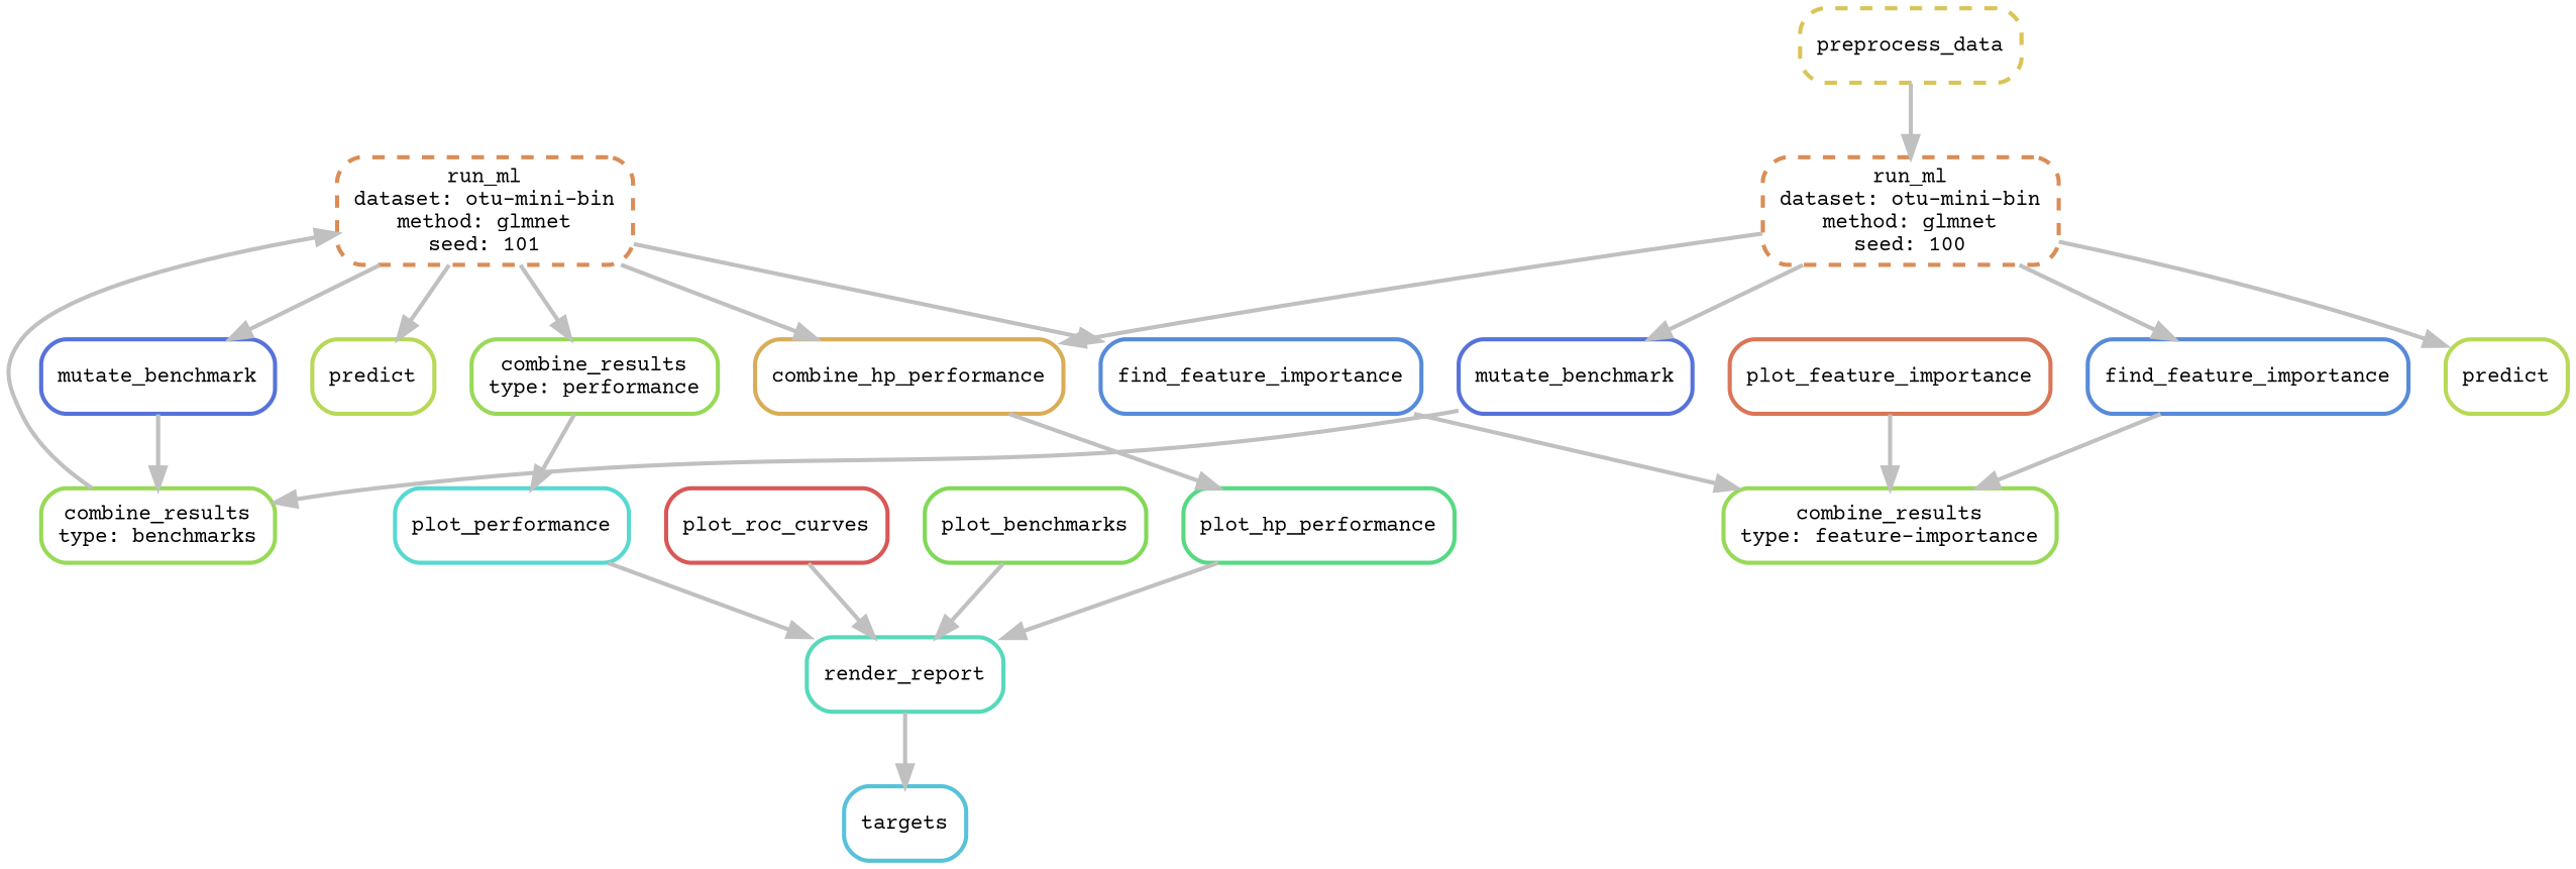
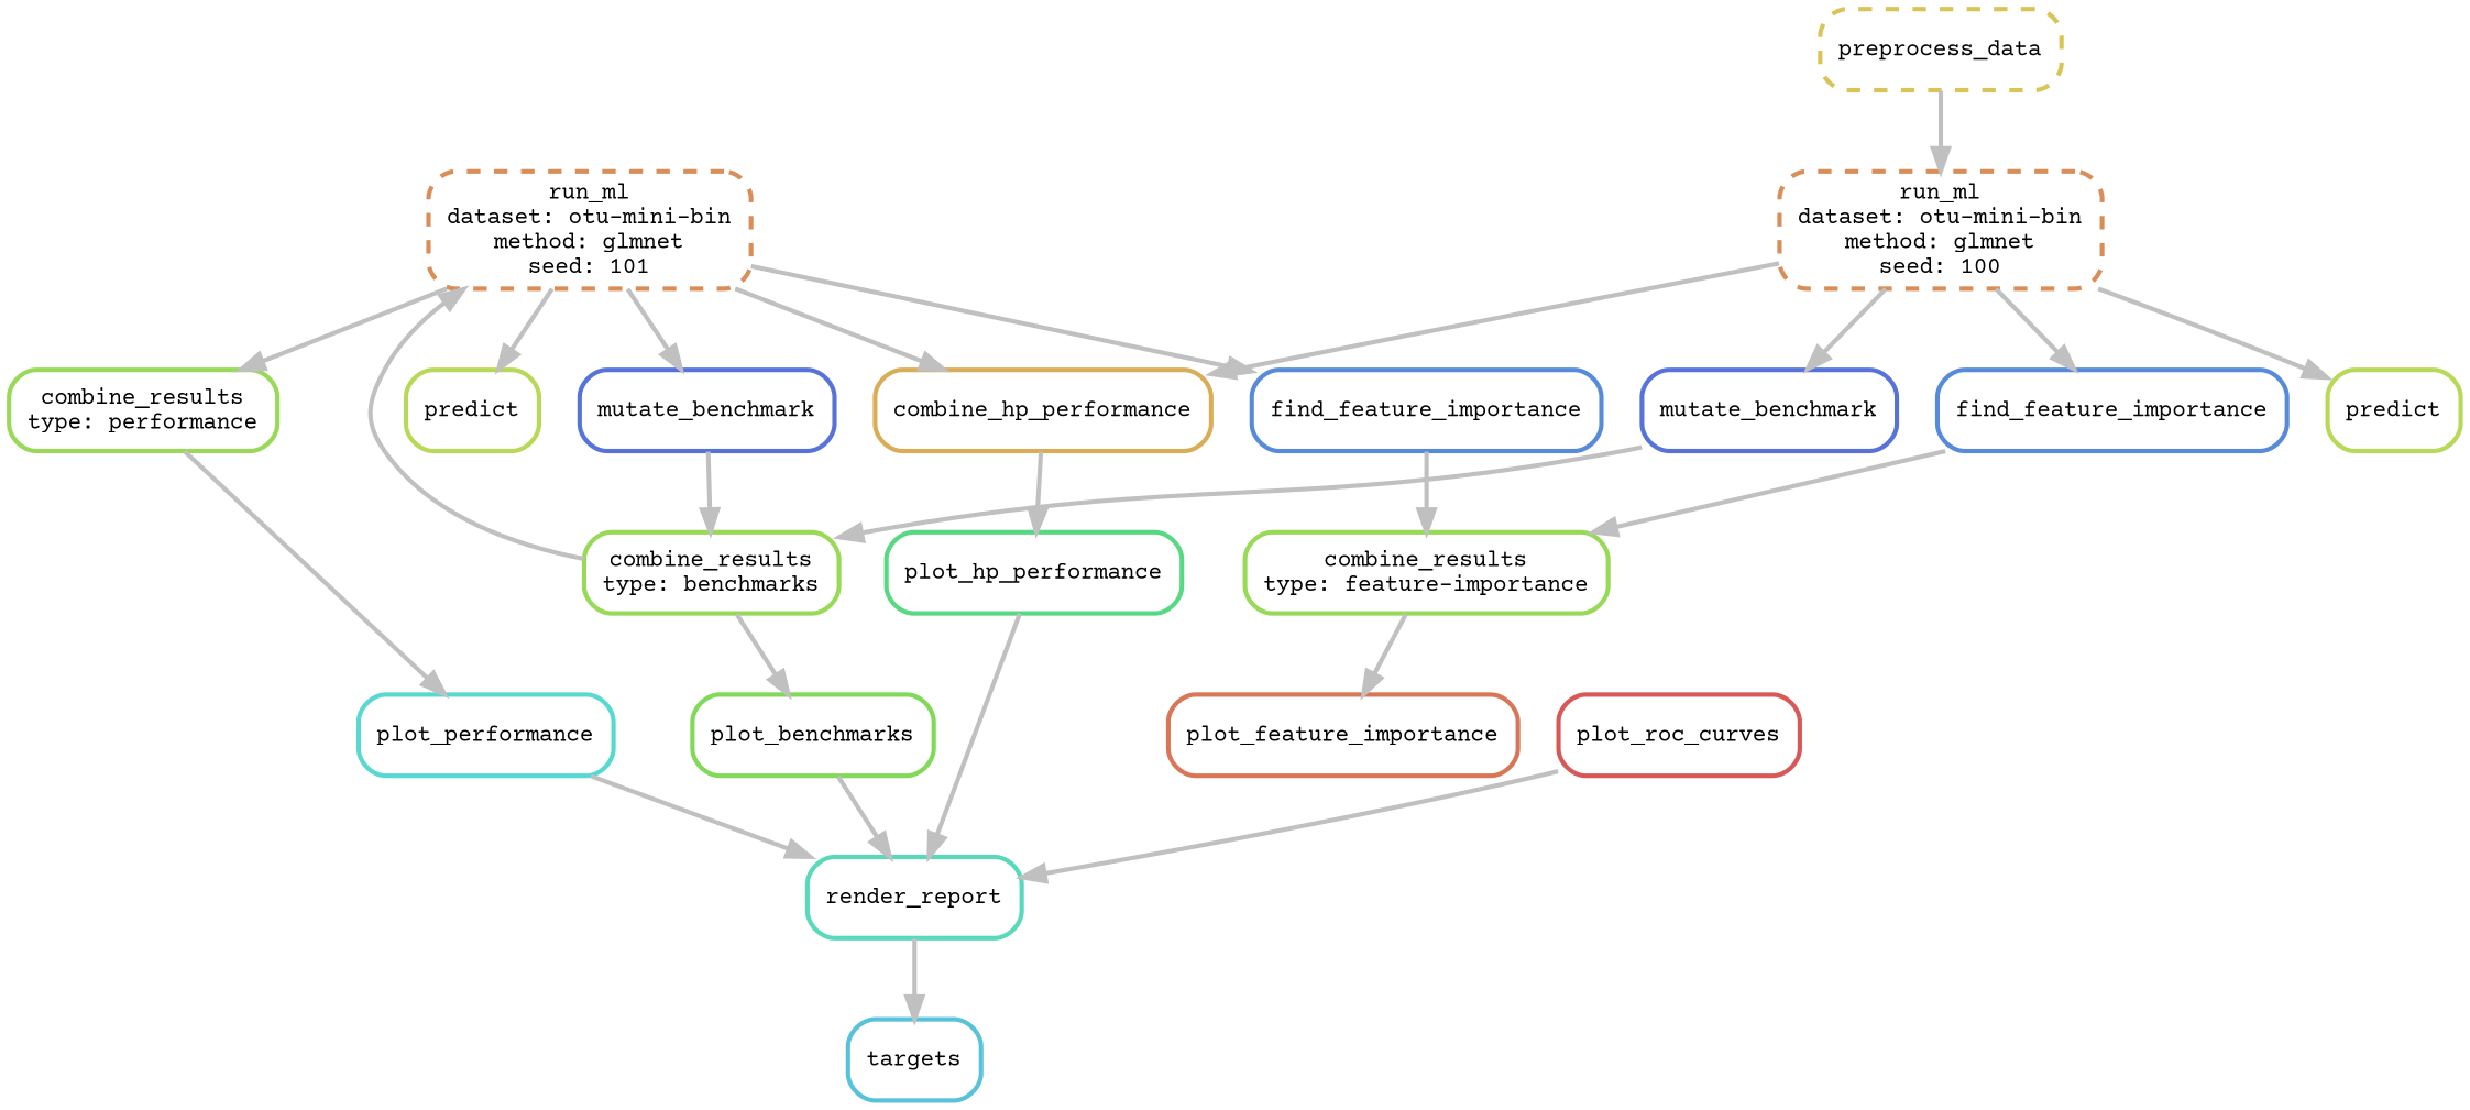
  digraph {
    bgcolor=white
    fontname="Courier Prime"
    node [color="0.25 0.6 0.85" fontname="Courier Prime" fontsize=10 penwidth=2 shape=box style=rounded]
    edge [color=grey fontname="Courier Prime" penwidth=2]
    n1 [color="0.53 0.6 0.85" label=targets]
    n2 [color="0.46 0.6 0.85" label=render_report]
    n3 [color="0.49 0.6 0.85" label=plot_performance]
    n4 [label="combine_results\ntype: performance"]
    n5 [color="0.07 0.6 0.85" label="run_ml\ndataset: otu-mini-bin\nmethod: glmnet\nseed: 100" style="rounded,dashed"]
    n6 [color="0.60 0.6 0.85" label=find_feature_importance]
    n7 [color="0.11 0.6 0.85" label=combine_hp_performance]
    n8 [color="0.63 0.6 0.85" label=mutate_benchmark]
    n9 [color="0.21 0.6 0.85" label=predict]
    n10 [label="combine_results\ntype: feature-importance"]
    n11 [color="0.39 0.6 0.85" label=plot_hp_performance]
    n12 [label="combine_results\ntype: benchmarks"]
    n13 [color="0.14 0.6 0.85" label=preprocess_data style="rounded,dashed"]
    n14 [color="0.07 0.6 0.85" label="run_ml\ndataset: otu-mini-bin\nmethod: glmnet\nseed: 101" style="rounded,dashed"]
    n15 [color="0.60 0.6 0.85" label=find_feature_importance]
    n16 [color="0.63 0.6 0.85" label=mutate_benchmark]
    n17 [color="0.21 0.6 0.85" label=predict]
    n18 [color="0.04 0.6 0.85" label=plot_feature_importance]
    n19 [color="0.28 0.6 0.85" label=plot_benchmarks]
    n20 [color="0.00 0.6 0.85" label=plot_roc_curves]
    n2 -> n1
    n3 -> n2
    n4 -> n3
    n5 -> n6
    n5 -> n7
    n5 -> n8
    n5 -> n9
    n6 -> n10
    n7 -> n11
    n8 -> n12
-   n18 -> n10
+   n10 -> n18
    n11 -> n2
    n12 -> n14
+   n12 -> n19
    n13 -> n5
    n14 -> n4
    n14 -> n7
    n14 -> n15
    n14 -> n16
    n14 -> n17
    n15 -> n10
    n16 -> n12
    n19 -> n2
    n20 -> n2
  }
